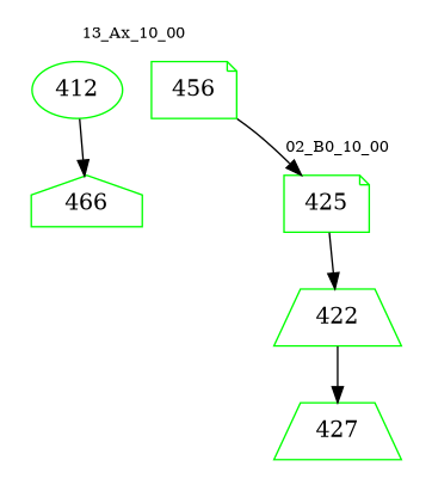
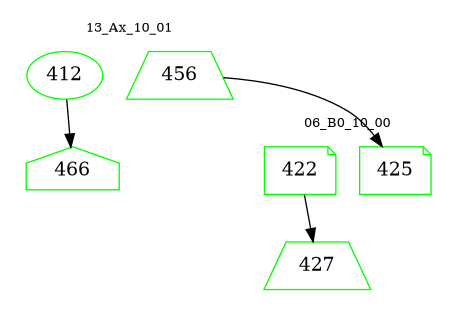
  digraph {
    node [color=green shape=note]
    edge [color=black]
-   n1 [label=456]
+   n1 [label=456 shape=trapezium]
    n2 [label=412 shape=ellipse]
    n3 [label=466 shape=house]
    n4 [label=425]
-   n5 [label=422 shape=trapezium]
+   n5 [label=422]
    n6 [label=427 shape=trapezium]
    subgraph cluster_1 {
      color=white
      fontsize=10
-     label="13_Ax_10_00"
+     label="13_Ax_10_01"
      n1
      n2
      n3
    }
    subgraph cluster_2 {
      color=white
      fontsize=10
-     label="02_B0_10_00"
+     label="06_B0_10_00"
      n4
      n5
      n6
    }
    n1 -> n4
    n2 -> n3
-   n4 -> n5
    n5 -> n6
  }
